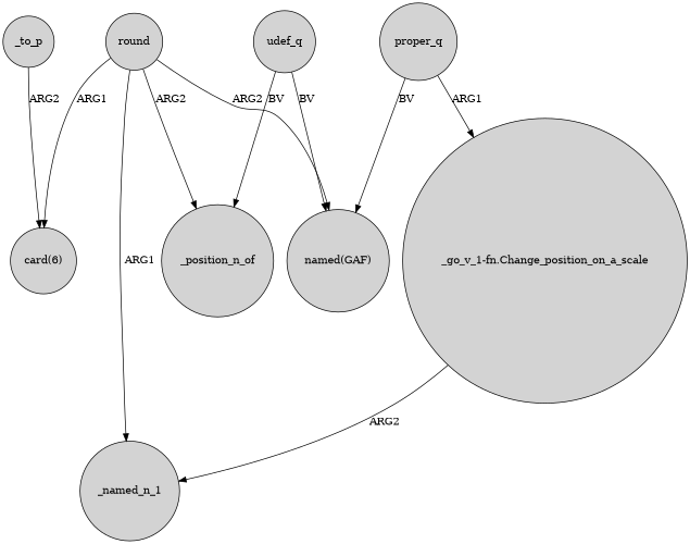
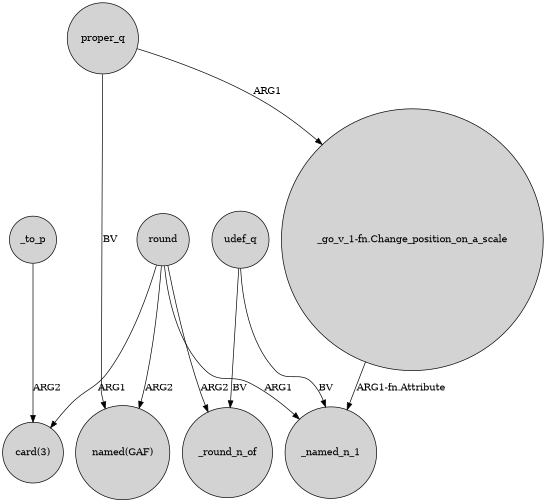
  digraph {
    node [shape=circle style=filled]
    n1 [label=round]
-   "card(3)" [label="card(6)"]
+   "card(3)"
    "named(GAF)"
    n4 [label=_named_n_1]
-   _round_n_of [label=_position_n_of]
+   _round_n_of
    proper_q
    "_go_v_1-fn.Change_position_on_a_scale"
    _to_p
    udef_q
    n1 -> "card(3)" [label=ARG1]
    n1 -> "named(GAF)" [label=ARG2]
    n1 -> n4 [label=ARG1]
    n1 -> _round_n_of [label=ARG2]
    proper_q -> "named(GAF)" [label=BV]
    proper_q -> "_go_v_1-fn.Change_position_on_a_scale" [label=ARG1]
-   "_go_v_1-fn.Change_position_on_a_scale" -> n4 [label=ARG2]
+   "_go_v_1-fn.Change_position_on_a_scale" -> n4 [label="ARG1-fn.Attribute"]
    _to_p -> "card(3)" [label=ARG2]
-   udef_q -> "named(GAF)" [label=BV]
+   udef_q -> n4 [label=BV]
    udef_q -> _round_n_of [label=BV]
  }
